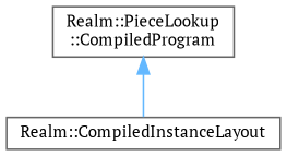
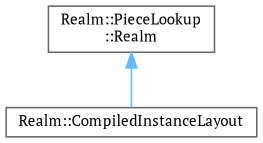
  digraph {
    rankdir=TB
    fontname="PT Serif"
    node [color=grey40 fillcolor=white fontname="PT Serif" fontsize=10 shape=box style=filled]
-   n1 [height=0.2 label="Realm::PieceLookup\l::CompiledProgram" width=0.4]
+   n1 [height=0.2 label="Realm::PieceLookup\l::Realm" width=0.4]
    n2 [height=0.2 label="Realm::CompiledInstanceLayout" width=0.4]
    n1 -> n2 [color=steelblue1 dir=back fontname="PT Serif" fontsize=10 labelfontname=Helvetica labelfontsize=10 style=solid]
  }
